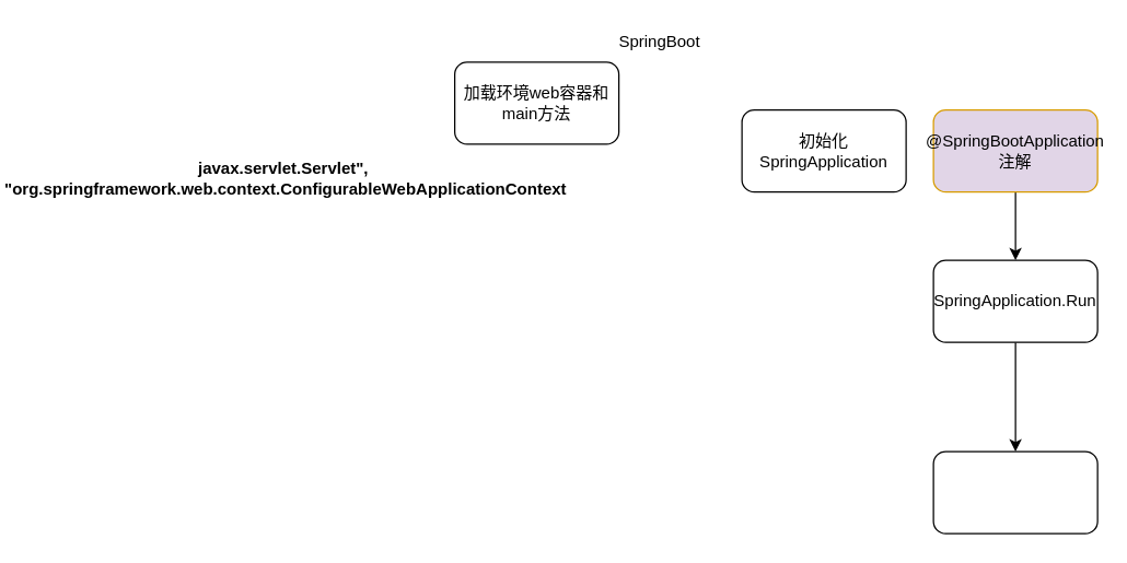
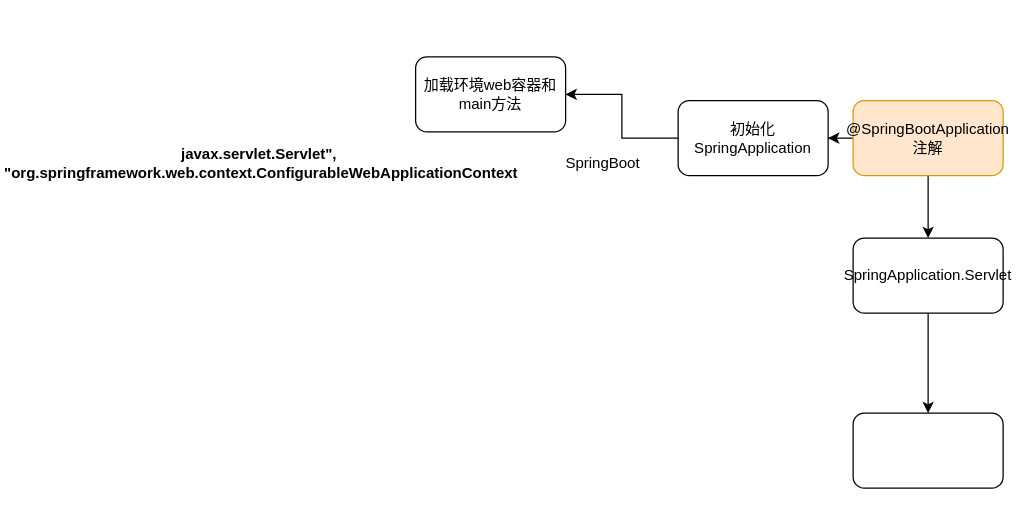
  <mxCell id="0" />
  <mxCell id="1" parent="0" />
- <mxCell id="2" value="SpringBoot" style="text;html=1;strokeColor=none;fillColor=none;align=center;verticalAlign=middle;whiteSpace=wrap;rounded=0;" vertex="1" parent="1"><mxGeometry x="380" y="20" width="40" height="20" as="geometry" /></mxCell>
+ <mxCell id="2" value="SpringBoot" style="text;html=1;strokeColor=none;fillColor=none;align=center;verticalAlign=middle;whiteSpace=wrap;rounded=0;" vertex="1" parent="1"><mxGeometry x="380" y="120" width="40" height="20" as="geometry" /></mxCell>
  <mxCell id="3" value="" style="edgeStyle=orthogonalEdgeStyle;rounded=0;orthogonalLoop=1;jettySize=auto;html=1;" edge="1" parent="1" source="5" target="7"><mxGeometry relative="1" as="geometry" /></mxCell>
- <mxCell id="5" value="@SpringBootApplication注解" style="rounded=1;whiteSpace=wrap;html=1;fillColor=#e1d5e7;strokeColor=#d79b00;" vertex="1" parent="1"><mxGeometry x="600" y="80" width="120" height="60" as="geometry" /></mxCell>
+ <mxCell id="4" value="" style="edgeStyle=orthogonalEdgeStyle;rounded=0;orthogonalLoop=1;jettySize=auto;html=1;" edge="1" parent="1" source="5" target="10"><mxGeometry relative="1" as="geometry" /></mxCell>
+ <mxCell id="5" value="@SpringBootApplication注解" style="rounded=1;whiteSpace=wrap;html=1;fillColor=#ffe6cc;strokeColor=#d79b00;" vertex="1" parent="1"><mxGeometry x="600" y="80" width="120" height="60" as="geometry" /></mxCell>
  <mxCell id="6" value="" style="edgeStyle=orthogonalEdgeStyle;rounded=0;orthogonalLoop=1;jettySize=auto;html=1;" edge="1" parent="1" source="7" target="8"><mxGeometry relative="1" as="geometry" /></mxCell>
- <mxCell id="7" value="&lt;span style=&quot;white-space: normal&quot;&gt;SpringApplication.Run&lt;/span&gt;" style="rounded=1;whiteSpace=wrap;html=1;" vertex="1" parent="1"><mxGeometry x="600" y="190" width="120" height="60" as="geometry" /></mxCell>
+ <mxCell id="7" value="&lt;span style=&quot;white-space: normal&quot;&gt;SpringApplication.Servlet&lt;/span&gt;" style="rounded=1;whiteSpace=wrap;html=1;" vertex="1" parent="1"><mxGeometry x="600" y="190" width="120" height="60" as="geometry" /></mxCell>
  <mxCell id="8" value="" style="rounded=1;whiteSpace=wrap;html=1;" vertex="1" parent="1"><mxGeometry x="600" y="330" width="120" height="60" as="geometry" /></mxCell>
+ <mxCell id="9" value="" style="edgeStyle=orthogonalEdgeStyle;rounded=0;orthogonalLoop=1;jettySize=auto;html=1;" edge="1" parent="1" source="10" target="11"><mxGeometry relative="1" as="geometry" /></mxCell>
  <mxCell id="10" value="初始化SpringApplication" style="rounded=1;whiteSpace=wrap;html=1;" vertex="1" parent="1"><mxGeometry x="460" y="80" width="120" height="60" as="geometry" /></mxCell>
  <mxCell id="11" value="加载环境web容器和main方法" style="rounded=1;whiteSpace=wrap;html=1;" vertex="1" parent="1"><mxGeometry x="250" y="45" width="120" height="60" as="geometry" /></mxCell>
  <mxCell id="12" value="&lt;div&gt;javax.servlet.Servlet&quot;,&lt;/div&gt;&lt;div&gt;&amp;nbsp;&quot;org.springframework.web.context.ConfigurableWebApplicationContext&lt;/div&gt;" style="text;html=1;strokeColor=none;fillColor=none;align=center;verticalAlign=middle;whiteSpace=wrap;rounded=0;fontStyle=1" vertex="1" parent="1"><mxGeometry x="20" y="120" width="210" height="20" as="geometry" /></mxCell>
